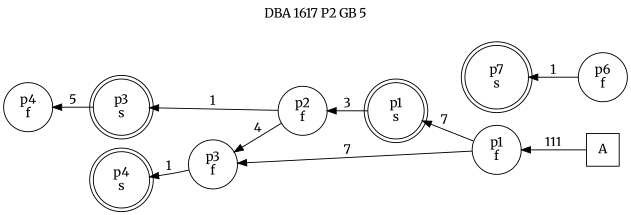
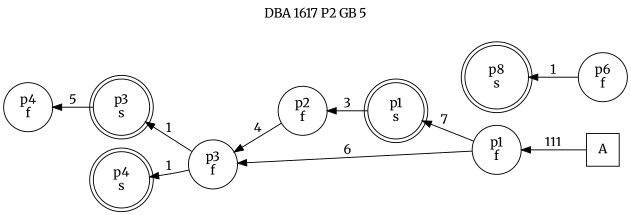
  digraph {
    fontname=Merriweather
    label=" DBA 1617 P2 GB 5 "
    labelloc=tl
    rankdir=RL
    node [fontname=Merriweather shape=circle]
    edge [fontname=Merriweather]
    n1 [label=A shape=square]
    n2 [label="p1\nf"]
    n3 [label="p1\ns" shape=doublecircle]
    n4 [label="p3\nf"]
    n5 [label="p2\nf"]
    n6 [label="p3\ns" shape=doublecircle]
    n7 [label="p4\ns" shape=doublecircle]
    n8 [label="p4\nf"]
    n9 [label="p6\nf"]
-   n10 [label="p7\ns" shape=doublecircle]
+   n10 [label="p8\ns" shape=doublecircle]
    n1 -> n2 [label=111]
    n2 -> n3 [label=7]
-   n2 -> n4 [label=7]
+   n2 -> n4 [label=6]
    n3 -> n5 [label=3]
-   n5 -> n6 [label=1]
+   n4 -> n6 [label=1]
    n4 -> n7 [label=1]
    n5 -> n4 [label=4]
    n6 -> n8 [label=5]
    n9 -> n10 [label=1]
  }
